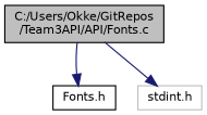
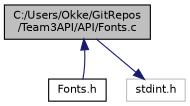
  digraph {
    node [color=black fillcolor=white fontname=Helvetica fontsize=10 shape=record style=filled]
    edge [color=midnightblue fontname=Helvetica fontsize=10 labelfontname=Helvetica labelfontsize=10 style=solid]
    n1 [fillcolor=grey75 fontcolor=black height=0.2 label="C:/Users/Okke/GitRepos\l/Team3API/API/Fonts.c" width=0.4]
    n2 [height=0.2 label="Fonts.h" width=0.4]
    n3 [color=grey75 height=0.2 label="stdint.h" width=0.4]
-   n1 -> n2
+   n2 -> n1
    n1 -> n3
  }
